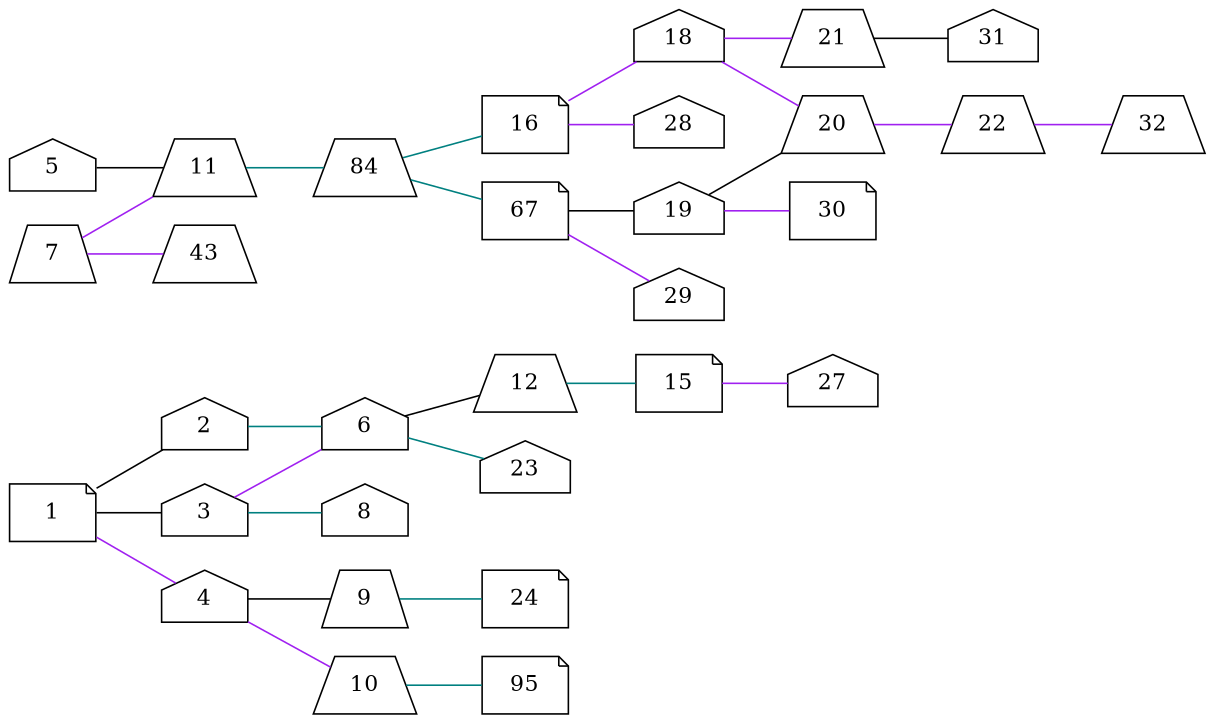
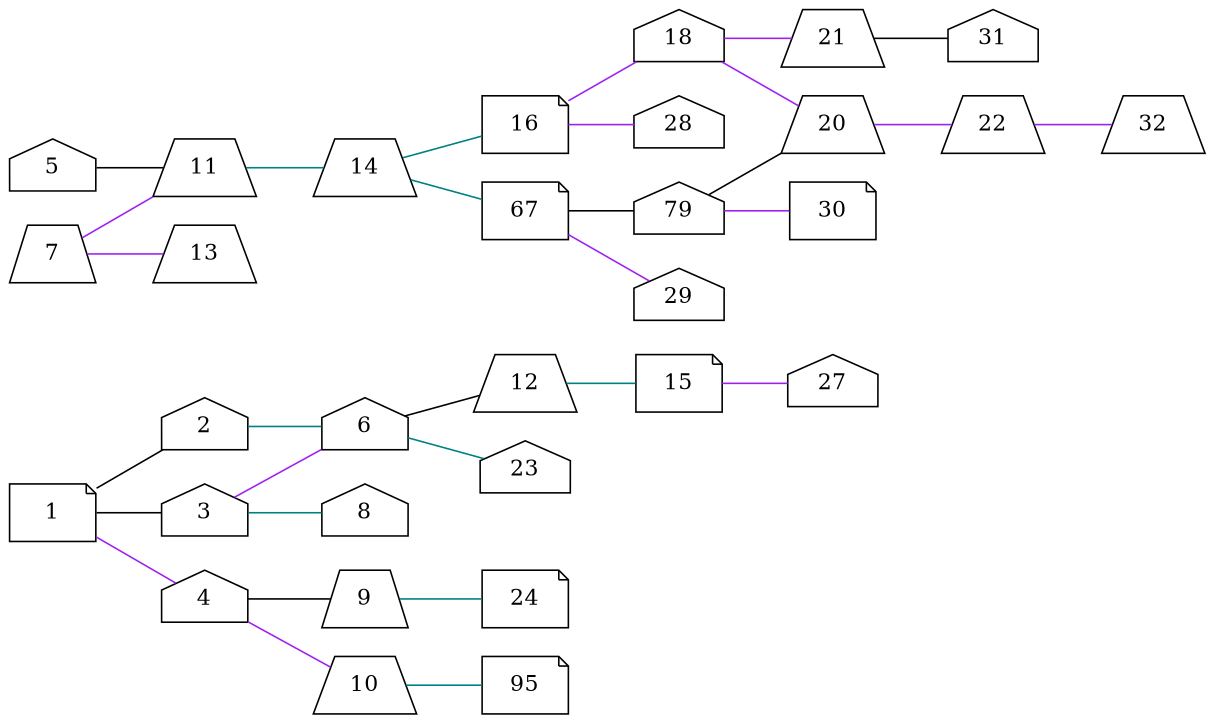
  graph {
    rankdir=LR
    node [chem=C shape=house]
    edge [color=purple valence=1]
    1 [shape=note]
    2
    3
    4
    6
    8 [chem=O]
    9 [shape=trapezium]
    10 [chem=O shape=trapezium]
    5 [chem=O]
    11 [shape=trapezium]
    12 [shape=trapezium]
    23 [chem=H]
    7 [shape=trapezium]
-   13 [chem=O shape=trapezium label=43]
+   13 [chem=O shape=trapezium]
    24 [chem=H shape=note]
    n16 [chem=H label=95 shape=note]
-   14 [shape=trapezium label=84]
+   14 [shape=trapezium]
    15 [chem=O shape=note]
    16 [shape=note]
    n20 [label=67 shape=note]
    27 [chem=H]
    18
    28 [chem=H]
-   19
+   19 [label=79]
    29 [chem=H]
    20 [shape=trapezium]
    21 [chem=O shape=trapezium]
    30 [chem=H shape=note]
    22 [chem=O shape=trapezium]
    31 [chem=H]
    32 [chem=H shape=trapezium]
    1 -- 2 [color=black valence=2]
    1 -- 3 [color=black]
    1 -- 4
    2 -- 6 [color=teal]
    3 -- 6
    3 -- 8 [color=teal valence=2]
    4 -- 9 [color=black valence=2]
    4 -- 10
    6 -- 12 [color=black valence=2]
    6 -- 23 [color=teal]
    9 -- 24 [color=teal]
    10 -- n16 [color=teal]
    5 -- 11 [color=black]
    11 -- 14 [color=teal]
    12 -- 15 [color=teal]
    7 -- 11 [valence=2]
    7 -- 13
    14 -- 16 [color=teal valence=2]
    14 -- n20 [color=teal]
    15 -- 27
    16 -- 18
    16 -- 28
    n20 -- 19 [color=black valence=2]
    n20 -- 29
    18 -- 20 [valence=2]
    18 -- 21
    19 -- 20 [color=black]
    19 -- 30
    20 -- 22
    21 -- 31 [color=black]
    22 -- 32
  }
